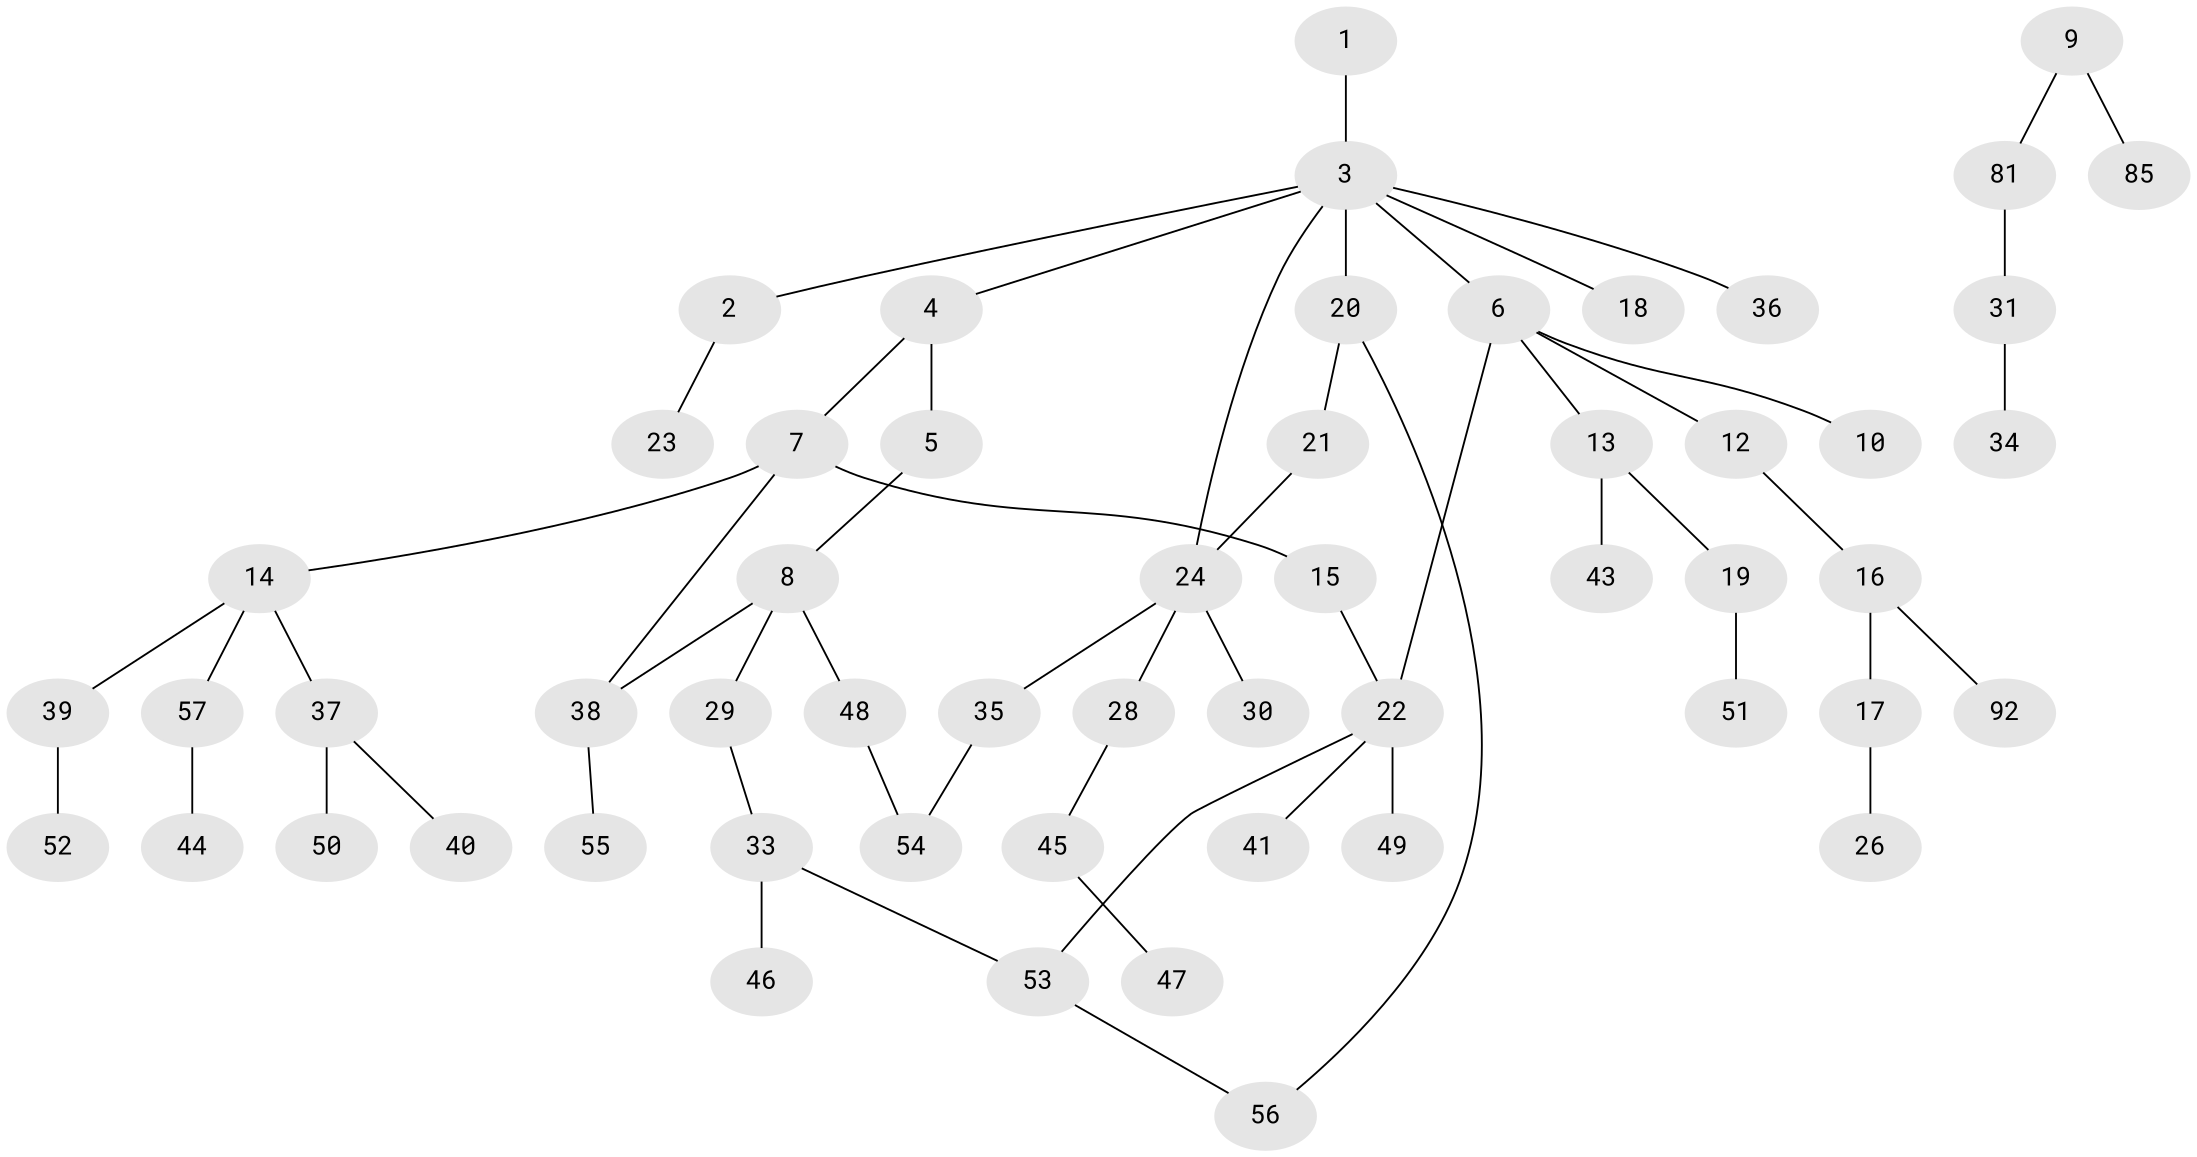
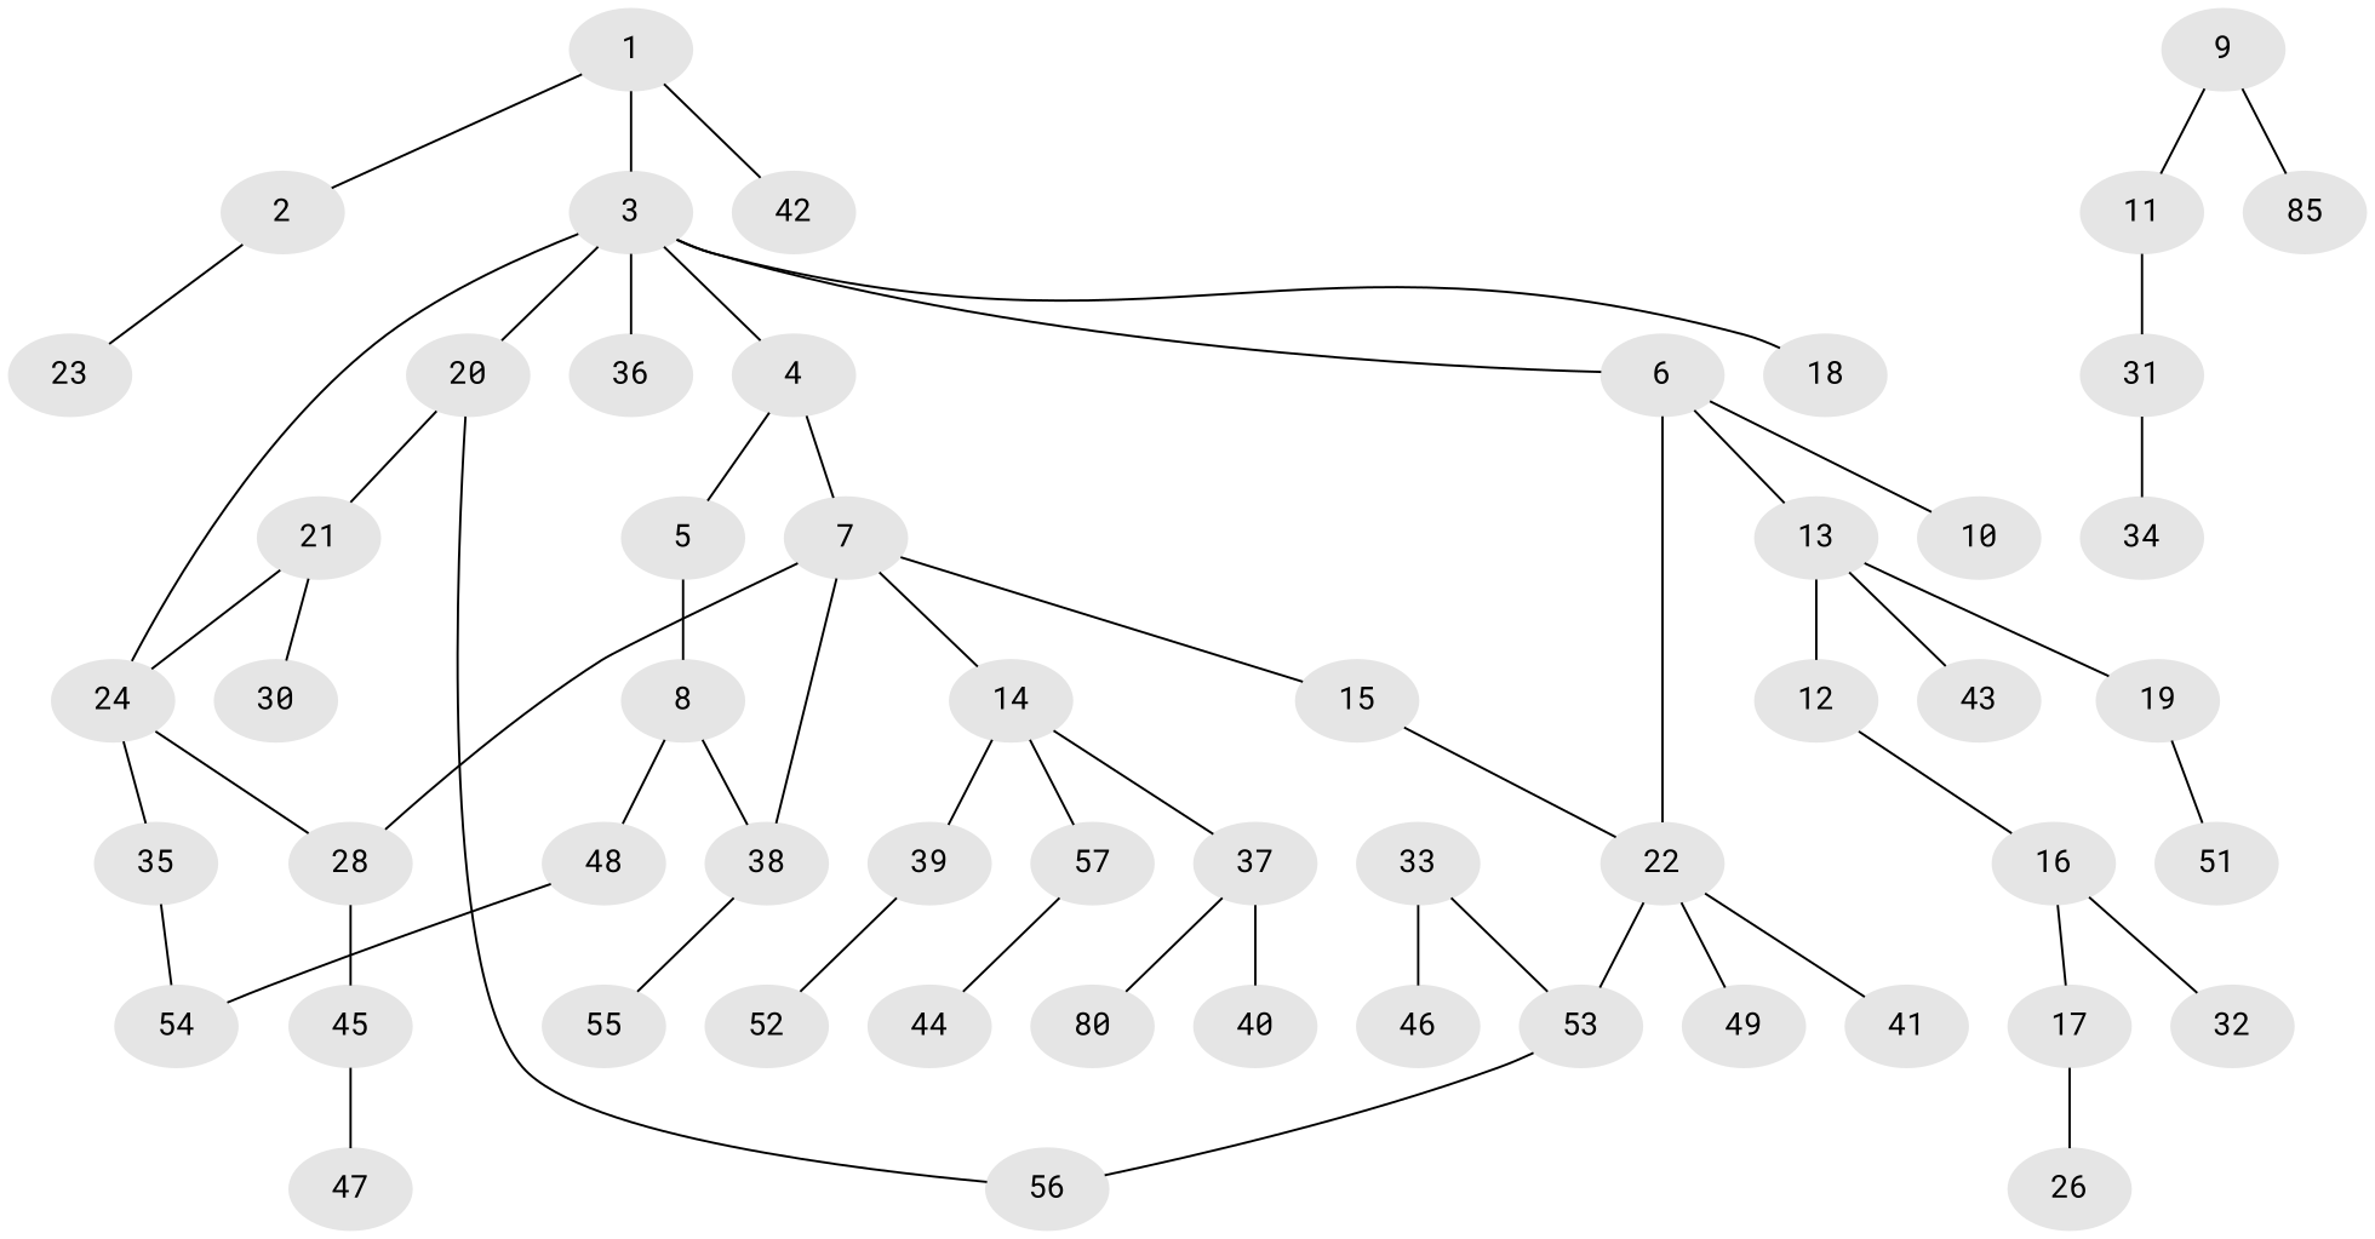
  graph {
    fontname="Roboto Mono"
    node [color=gray90 fontname="Roboto Mono" style=filled]
    edge [fontname="Roboto Mono"]
    1
    2
    3
+   42
    23
    4
    6
    18
    20
    24
    36
    5
    7
    10
    12
    13
    22
    9
-   11 [label=81]
+   11
    n20 [label=85]
    21
    56
    28
    30
    35
    8
    14
    15
    38
-   29
    48
    16
    19
    43
    17
-   32 [label=92]
+   32
    41
    49
    53
    n40 [label=57]
    37
    39
    45
    55
    33
    54
    31
    34
    51
    44
    40
-   50
+   50 [label=80]
    52
    26
    47
    46
-   3 -- 2
+   1 -- 2
    1 -- 3
+   1 -- 42
    2 -- 23
    3 -- 4
    3 -- 6
    3 -- 18
    3 -- 20
    3 -- 24
    3 -- 36
    4 -- 5
    4 -- 7
    6 -- 10
-   6 -- 12
+   13 -- 12
    6 -- 13
    6 -- 22
    20 -- 21
    20 -- 56
    24 -- 28
-   24 -- 30
+   21 -- 30
    24 -- 35
    5 -- 8
+   7 -- 28
    7 -- 14
    7 -- 15
    7 -- 38
    12 -- 16
    13 -- 19
    13 -- 43
    22 -- 41
    22 -- 49
    22 -- 53
    9 -- 11
    9 -- n20
    11 -- 31
    21 -- 24
    28 -- 45
    35 -- 54
    8 -- 38
-   8 -- 29
    8 -- 48
    14 -- n40
    14 -- 37
    14 -- 39
    15 -- 22
    38 -- 55
-   29 -- 33
    48 -- 54
    16 -- 17
    16 -- 32
    19 -- 51
    17 -- 26
    53 -- 56
    n40 -- 44
    37 -- 40
    37 -- 50
    39 -- 52
    45 -- 47
    33 -- 53
    33 -- 46
    31 -- 34
  }
